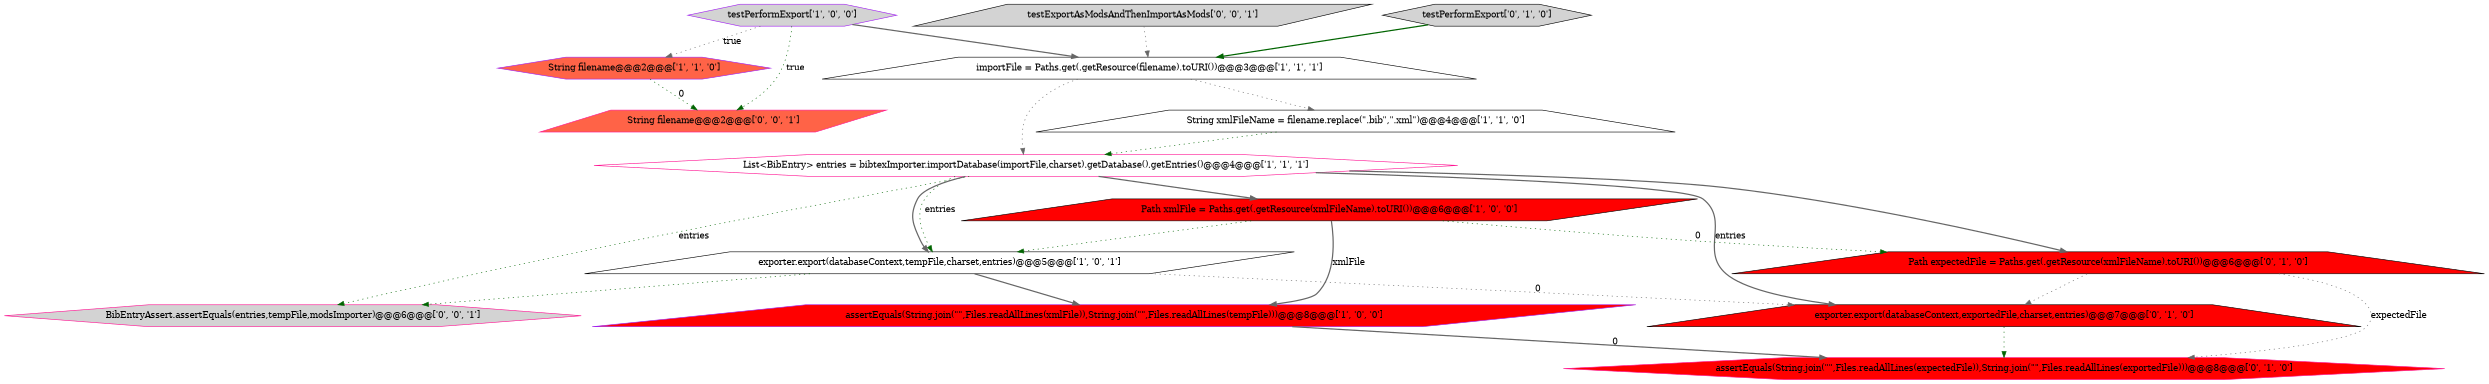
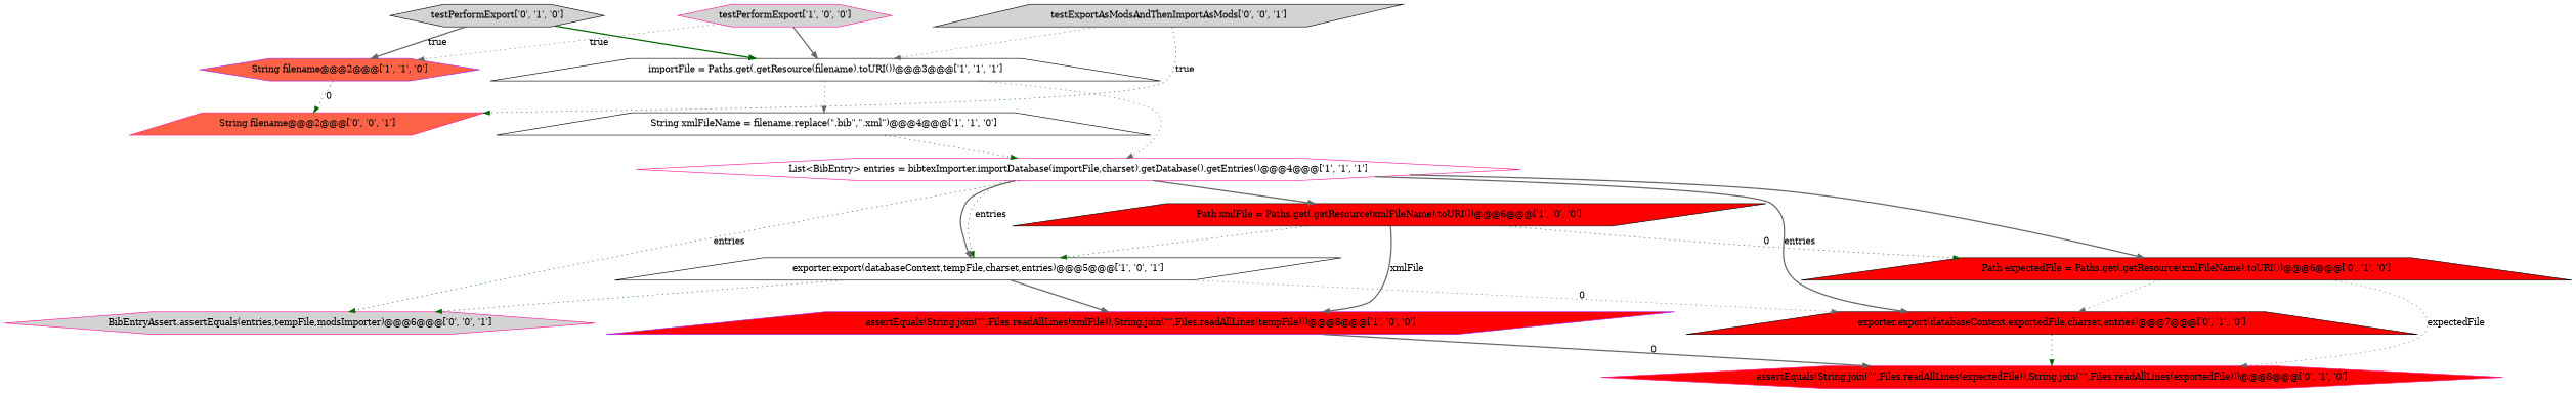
  digraph {
    fontname="DejaVu Serif"
    node [color=black fillcolor=red fontname="DejaVu Serif" shape=hexagon style=filled]
    edge [color=gray40 fontname="DejaVu Serif" style=dotted]
    n1 [color=deeppink fillcolor=lightgray label="BibEntryAssert.assertEquals(entries,tempFile,modsImporter)@@@6@@@['0', '0', '1']"]
    n2 [fillcolor=white label="exporter.export(databaseContext,tempFile,charset,entries)@@@5@@@['1', '0', '1']" shape=parallelogram]
    n3 [color=purple label="assertEquals(String.join(\"\",Files.readAllLines(xmlFile)),String.join(\"\",Files.readAllLines(tempFile)))@@@8@@@['1', '0', '0']" shape=parallelogram]
    n4 [label="exporter.export(databaseContext,exportedFile,charset,entries)@@@7@@@['0', '1', '0']" shape=trapezium]
    n5 [color=deeppink label="assertEquals(String.join(\"\",Files.readAllLines(expectedFile)),String.join(\"\",Files.readAllLines(exportedFile)))@@@8@@@['0', '1', '0']"]
    n6 [fillcolor=lightgray label="testPerformExport['0', '1', '0']"]
    n7 [color=purple fillcolor=tomato label="String filename@@@2@@@['1', '1', '0']"]
    n8 [fillcolor=white label="importFile = Paths.get(.getResource(filename).toURI())@@@3@@@['1', '1', '1']" shape=trapezium]
    n9 [color=deeppink fillcolor=tomato label="String filename@@@2@@@['0', '0', '1']" shape=parallelogram]
    n10 [color=deeppink fillcolor=white label="List<BibEntry> entries = bibtexImporter.importDatabase(importFile,charset).getDatabase().getEntries()@@@4@@@['1', '1', '1']"]
    n11 [fillcolor=white label="String xmlFileName = filename.replace(\".bib\",\".xml\")@@@4@@@['1', '1', '0']" shape=trapezium]
    n12 [label="Path xmlFile = Paths.get(.getResource(xmlFileName).toURI())@@@6@@@['1', '0', '0']" shape=parallelogram]
    n13 [label="Path expectedFile = Paths.get(.getResource(xmlFileName).toURI())@@@6@@@['0', '1', '0']" shape=trapezium]
-   n14 [color=purple fillcolor=lightgray label="testPerformExport['1', '0', '0']"]
+   n14 [color=deeppink fillcolor=lightgray label="testPerformExport['1', '0', '0']"]
    n15 [fillcolor=lightgray label="testExportAsModsAndThenImportAsMods['0', '0', '1']" shape=parallelogram]
    n2 -> n1 [color=darkgreen]
    n2 -> n3 [style=bold]
    n2 -> n4 [label=0]
    n3 -> n5 [label=0 style=bold]
    n4 -> n5 [color=darkgreen]
+   n6 -> n7 [label=true style=bold]
    n6 -> n8 [color=darkgreen style=bold]
    n7 -> n9 [color=darkgreen label=0]
    n8 -> n10
    n8 -> n11
    n10 -> n1 [color=darkgreen label=entries]
    n10 -> n2 [color=darkgreen label=entries]
    n10 -> n2 [style=bold]
    n10 -> n4 [label=entries style=bold]
    n10 -> n12 [style=bold]
    n10 -> n13 [style=bold]
    n11 -> n10 [color=darkgreen]
    n12 -> n2 [color=darkgreen]
    n12 -> n3 [label=xmlFile style=bold]
    n12 -> n13 [color=darkgreen label=0]
    n13 -> n4
    n13 -> n5 [label=expectedFile]
    n14 -> n7 [label=true]
    n14 -> n8 [style=bold]
    n15 -> n8
-   n14 -> n9 [color=darkgreen label=true]
+   n15 -> n9 [color=darkgreen label=true]
  }
